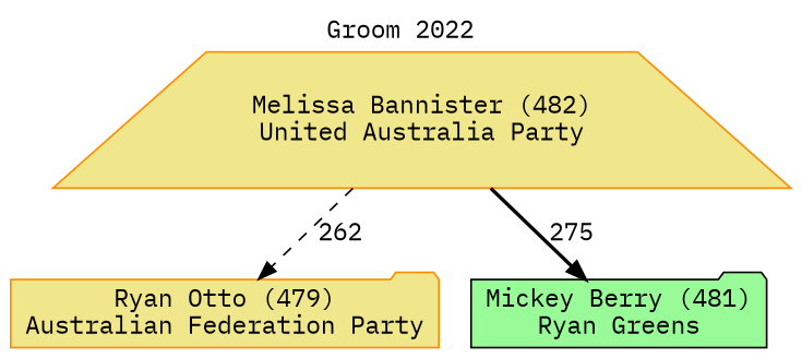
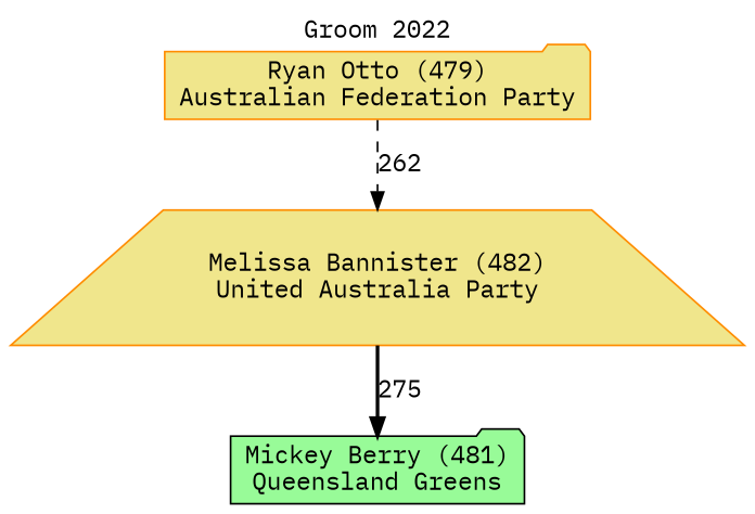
  digraph {
    fontname="IBM Plex Mono"
    label="Groom 2022"
    labelloc=t
    mclimit=10
    node [color=darkorange fillcolor=khaki fontname="IBM Plex Mono" shape=folder style=filled]
    edge [fontname="IBM Plex Mono"]
    n1 [label="Ryan Otto (479)\nAustralian Federation Party"]
    n2 [label="Melissa Bannister (482)\nUnited Australia Party" shape=trapezium]
-   n3 [color=black fillcolor=palegreen label="Mickey Berry (481)\nRyan Greens"]
-   n2 -> n1 [label=262 style=dashed]
+   n3 [color=black fillcolor=palegreen label="Mickey Berry (481)\nQueensland Greens"]
+   n1 -> n2 [label=262 style=dashed]
    n2 -> n3 [label=275 style=bold]
  }
